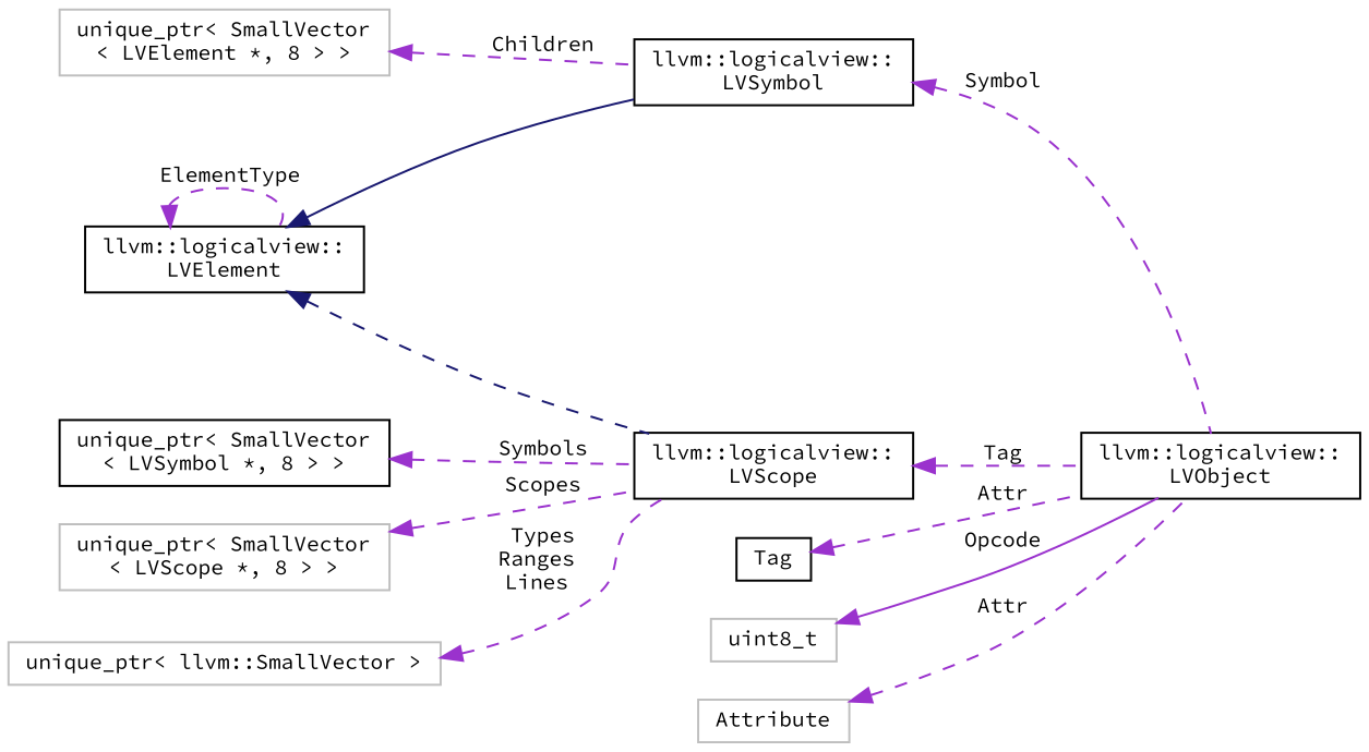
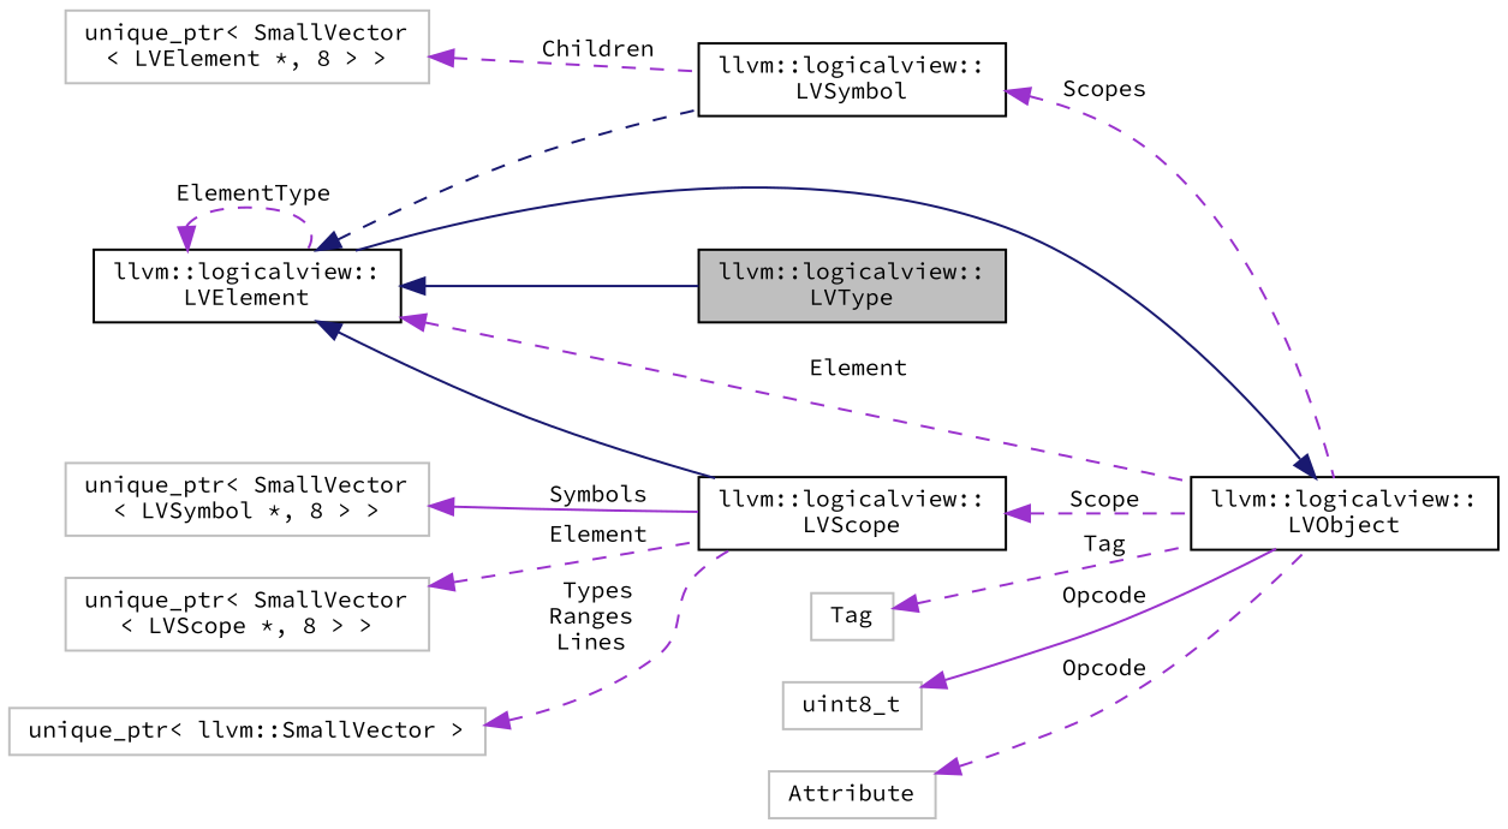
  digraph {
    fontname="Source Code Pro"
    rankdir=LR
    node [color=grey75 fontname="Source Code Pro" fontsize=10 shape=record]
    edge [color=darkorchid3 dir=back fontname="Source Code Pro" fontsize=10 labelfontname=Helvetica labelfontsize=10 style=dashed]
+   n1 [color=black fillcolor=grey75 fontcolor=black height=0.2 label="llvm::logicalview::\lLVType" style=filled width=0.4]
    n2 [color=black height=0.2 label="llvm::logicalview::\lLVElement" width=0.4]
    n3 [color=black height=0.2 label="llvm::logicalview::\lLVObject" width=0.4]
    n4 [color=black height=0.2 label="llvm::logicalview::\lLVSymbol" width=0.4]
    n5 [color=black height=0.2 label="llvm::logicalview::\lLVScope" width=0.4]
-   n6 [color=black height=0.2 label=Tag width=0.4]
+   n6 [height=0.2 label=Tag width=0.4]
    n7 [height=0.2 label=uint8_t width=0.4]
    n8 [height=0.2 label="unique_ptr\< SmallVector\l\< LVScope *, 8 \> \>" width=0.4]
    n9 [height=0.2 label="unique_ptr\< llvm::SmallVector \>" width=0.4]
    n10 [height=0.2 label="unique_ptr\< SmallVector\l\< LVElement *, 8 \> \>" width=0.4]
-   n11 [color=black height=0.2 label="unique_ptr\< SmallVector\l\< LVSymbol *, 8 \> \>" width=0.4]
+   n11 [height=0.2 label="unique_ptr\< SmallVector\l\< LVSymbol *, 8 \> \>" width=0.4]
    n12 [height=0.2 label=Attribute width=0.4]
+   n2 -> n1 [color=midnightblue style=solid]
    n2 -> n2 [label=" ElementType"]
-   n2 -> n4 [color=midnightblue style=solid]
-   n2 -> n5 [color=midnightblue]
-   n4 -> n3 [label=" Symbol"]
-   n5 -> n3 [label=" Tag"]
-   n6 -> n3 [label=" Attr"]
+   n2 -> n3 [label=" Element"]
+   n2 -> n4 [color=midnightblue]
+   n2 -> n5 [color=midnightblue style=solid]
+   n3 -> n2 [color=midnightblue style=solid]
+   n4 -> n3 [label=" Scopes"]
+   n5 -> n3 [label=" Scope"]
+   n6 -> n3 [label=" Tag"]
    n7 -> n3 [label=" Opcode" style=solid]
-   n8 -> n5 [label=" Scopes"]
+   n8 -> n5 [label=" Element"]
    n9 -> n5 [label=" Types\nRanges\nLines"]
    n10 -> n4 [label=" Children"]
-   n11 -> n5 [label=" Symbols"]
-   n12 -> n3 [label=" Attr"]
+   n11 -> n5 [label=" Symbols" style=solid]
+   n12 -> n3 [label=" Opcode"]
  }
